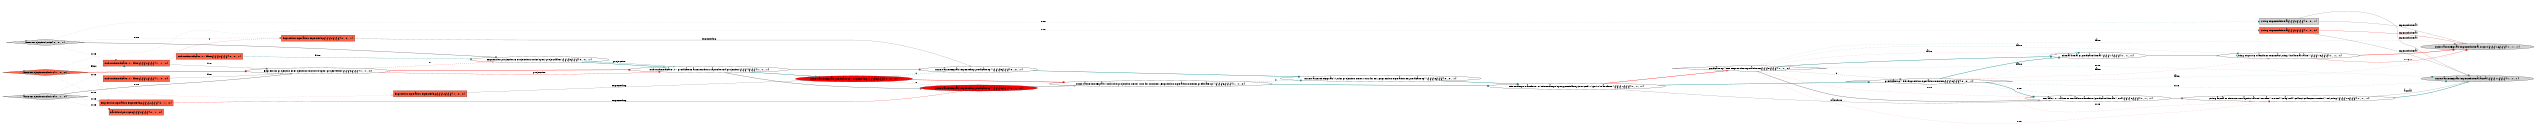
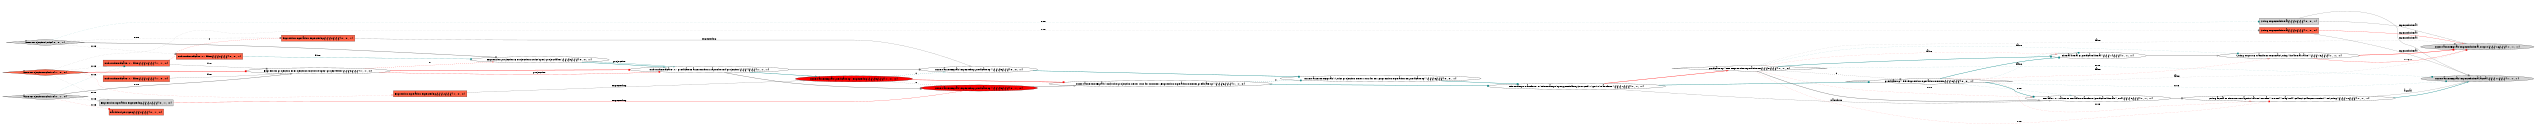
  digraph {
    rankdir=LR
    node [fillcolor=white shape=ellipse style=filled]
    edge [arrowhead=box color=gray40 style=bold]
    n1 [label="UnboundPredicate<?> predicate = assertAndUnwrapUnbound(projection)@@@4@@@['1', '1', '1']"]
    n2 [fillcolor=red label="Assert.assertEquals(predicate.op(),expectedOp)@@@5@@@['1', '0', '0']"]
    n3 [fillcolor=red label="Assert.assertEquals(expectedOp,predicate.op())@@@5@@@['0', '1', '0']"]
    n4 [label="Assert.assertEquals(expectedOp,predicate.op())@@@5@@@['0', '0', '1']"]
    n5 [label="Assert.assertNotEquals(\"Inclusive projection never runs for NOT_IN\",Expression.Operation.NOT_IN,predicate.op())@@@6@@@['1', '1', '0']"]
    n6 [label="Assert.assertNotEquals(\"Strict projection never runs for IN\",Expression.Operation.IN,predicate.op())@@@6@@@['0', '0', '1']"]
    n7 [fillcolor=lightgray label="Assert.assertEquals(expectedLiteral,actual)@@@11@@@['1', '1', '1']"]
    n8 [label="Timestamps transform = (Timestamps)spec.getFieldsBySourceId(1).get(0).transform()@@@7@@@['1', '1', '1']"]
    n9 [fillcolor=lightgray label="Assert.assertEquals(expectedLiteral,output)@@@16@@@['1', '1', '1']"]
    n10 [fillcolor=tomato label="PartitionSpec spec@@@2@@@['0', '1', '0']" shape=box]
    n11 [label="predicate.op() == Expression.Operation.NOT_IN@@@8@@@['0', '0', '1']" shape=diamond]
    n12 [label="Literal literal = predicate.literal()@@@14@@@['1', '1', '1']"]
    n13 [label="String output = transform.toHumanString((int)literal.value())@@@15@@@['1', '1', '1']"]
    n14 [label="String actual = Lists.newArrayList(values).stream().sorted().map(null).collect(Collectors.toList()).toString()@@@10@@@['1', '1', '1']"]
    n15 [label="Iterable<?> values = Iterables.transform(predicate.literals(),null)@@@9@@@['1', '1', '1']"]
    n16 [fillcolor=tomato label="UnboundPredicate<?> filter@@@2@@@['1', '1', '0']" shape=box]
    n17 [fillcolor=tomato label="Expression.Operation expectedOp@@@2@@@['0', '0', '1']" shape=box]
    n18 [label="Expression projection = Projections.inclusive(spec).project(filter)@@@3@@@['1', '1', '0']"]
    n19 [label="Expression projection = Projections.strict(spec).project(filter)@@@3@@@['0', '0', '1']"]
    n20 [label="predicate.op() == Expression.Operation.IN@@@8@@@['1', '1', '0']" shape=diamond]
    n21 [fillcolor=tomato label="Expression.Operation expectedOp@@@2@@@['1', '0', '0']" shape=box]
    n22 [fillcolor=tomato label="String expectedLiteral@@@2@@@['1', '0', '0']" shape=box]
    n23 [fillcolor=tomato label="UnboundPredicate<?> filter@@@2@@@['0', '0', '1']" shape=box]
-   n24 [fillcolor=tomato label="Expression.Operation expectedOp@@@2@@@['0', '1', '0']" shape=box]
+   n24 [fillcolor=lightgray label="Expression.Operation expectedOp@@@2@@@['0', '1', '0']" shape=box]
    n25 [fillcolor=tomato label="UnboundPredicate<?> filter@@@2@@@['1', '0', '0']" shape=box]
    n26 [fillcolor=tomato label="assertProjectionInclusive['1', '0', '0']" shape=diamond]
    n27 [fillcolor=lightgray label="String expectedLiteral@@@2@@@['0', '0', '1']" shape=box]
    n28 [fillcolor=lightgray label="assertProjectionInclusive['0', '1', '0']" shape=diamond]
    n29 [fillcolor=lightgray label="assertProjectionStrict['0', '0', '1']" shape=diamond]
    n1 -> n2 [arrowhead=onormal color=teal]
    n1 -> n3
    n1 -> n4
    n2 -> n3 [arrowhead=onormal label=0 style=dashed]
    n2 -> n4 [arrowhead=onormal color=teal label=0 style=dashed]
    n2 -> n5 [color=red]
    n3 -> n5 [arrowhead=onormal]
    n4 -> n6 [color=teal]
    n5 -> n6 [color=teal label=0 style=dashed]
    n5 -> n8 [color=teal]
    n6 -> n8 [color=teal]
    n8 -> n11 [color=teal]
    n8 -> n15 [arrowhead=onormal label=transform style=solid]
    n8 -> n20 [arrowhead=onormal color=red]
    n11 -> n7 [color=teal label=true style=dotted]
    n11 -> n9 [arrowhead=onormal label=false style=dotted]
    n11 -> n12 [color=teal]
    n11 -> n12 [color=teal label=false style=dotted]
    n11 -> n13 [arrowhead=onormal color=red label=false style=dotted]
    n11 -> n14 [arrowhead=onormal color=red label=true style=dotted]
    n11 -> n15 [color=teal]
    n11 -> n15 [arrowhead=onormal color=teal label=true style=dotted]
    n12 -> n13 [arrowhead=onormal]
    n13 -> n9 [color=red label=output style=solid]
    n13 -> n9 [color=red]
    n14 -> n7 [arrowhead=onormal label=actual style=solid]
    n14 -> n7 [arrowhead=onormal color=teal]
    n15 -> n14
    n16 -> n17 [arrowhead=onormal color=red label=0 style=dashed]
    n16 -> n18 [label=filter style=solid]
    n17 -> n4 [arrowhead=onormal label=expectedOp style=solid]
    n18 -> n1 [color=red]
    n18 -> n1 [color=red label=projection style=solid]
    n18 -> n19 [arrowhead=onormal color=red label=0 style=dashed]
    n19 -> n1 [arrowhead=onormal color=teal]
    n19 -> n1 [arrowhead=onormal color=teal label=projection style=solid]
    n20 -> n7 [color=teal label=true style=dotted]
    n20 -> n9 [label=false style=dotted]
    n20 -> n11 [label=0 style=dashed]
    n20 -> n12 [arrowhead=onormal color=red label=false style=dotted]
    n20 -> n12 [color=teal]
    n20 -> n13 [color=teal label=false style=dotted]
    n20 -> n14 [color=red label=true style=dotted]
    n20 -> n15 [arrowhead=onormal]
    n20 -> n15 [arrowhead=onormal color=red label=true style=dotted]
    n21 -> n2 [arrowhead=onormal label=expectedOp style=solid]
    n22 -> n7 [arrowhead=onormal label=expectedLiteral style=solid]
    n22 -> n9 [arrowhead=onormal color=red label=expectedLiteral style=solid]
    n23 -> n19 [color=teal label=filter style=solid]
    n24 -> n3 [arrowhead=onormal color=red label=expectedOp style=solid]
    n25 -> n18 [arrowhead=onormal label=filter style=solid]
-   n26 -> n16 [arrowhead=onormal label=filter style=dotted]
+   n26 -> n16 [arrowhead=onormal label=true style=dotted]
    n26 -> n18 [color=red]
    n26 -> n21 [arrowhead=onormal color=red label=true style=dotted]
    n26 -> n22 [label=true style=dotted]
    n26 -> n24 [arrowhead=onormal label=true style=dotted]
    n27 -> n7 [label=expectedLiteral style=solid]
    n27 -> n9 [arrowhead=onormal label=expectedLiteral style=solid]
    n28 -> n10 [color=red label=true style=dotted]
    n28 -> n16 [color=teal label=true style=dotted]
    n28 -> n18 [arrowhead=onormal]
    n28 -> n24 [arrowhead=onormal label=true style=dotted]
    n29 -> n17 [label=true style=dotted]
    n29 -> n19
-   n29 -> n16 [label=true style=dotted]
+   n29 -> n23 [label=true style=dotted]
    n29 -> n27 [color=teal label=true style=dotted]
  }
